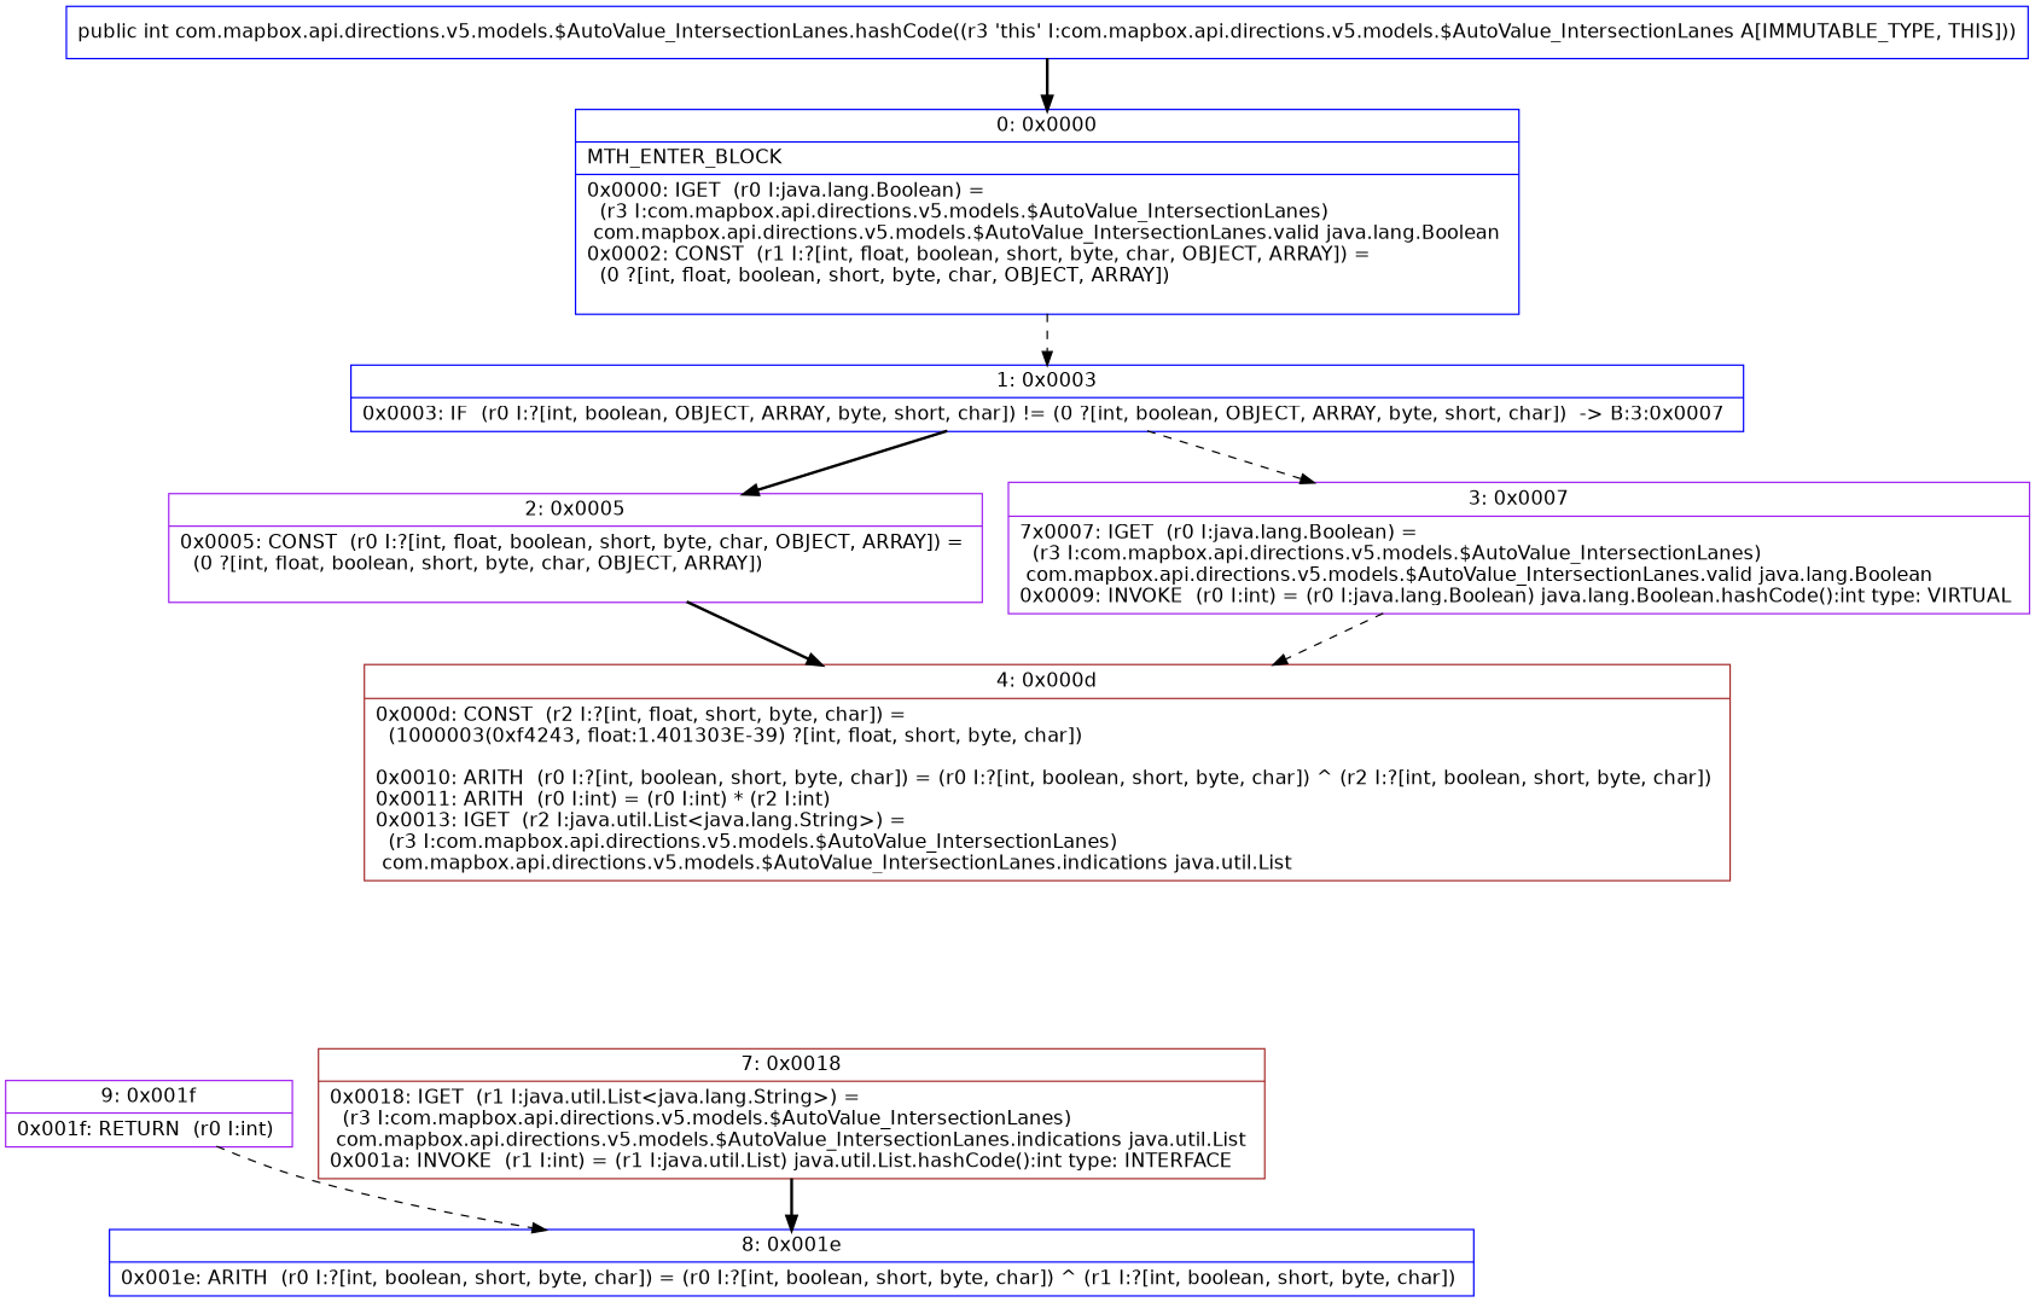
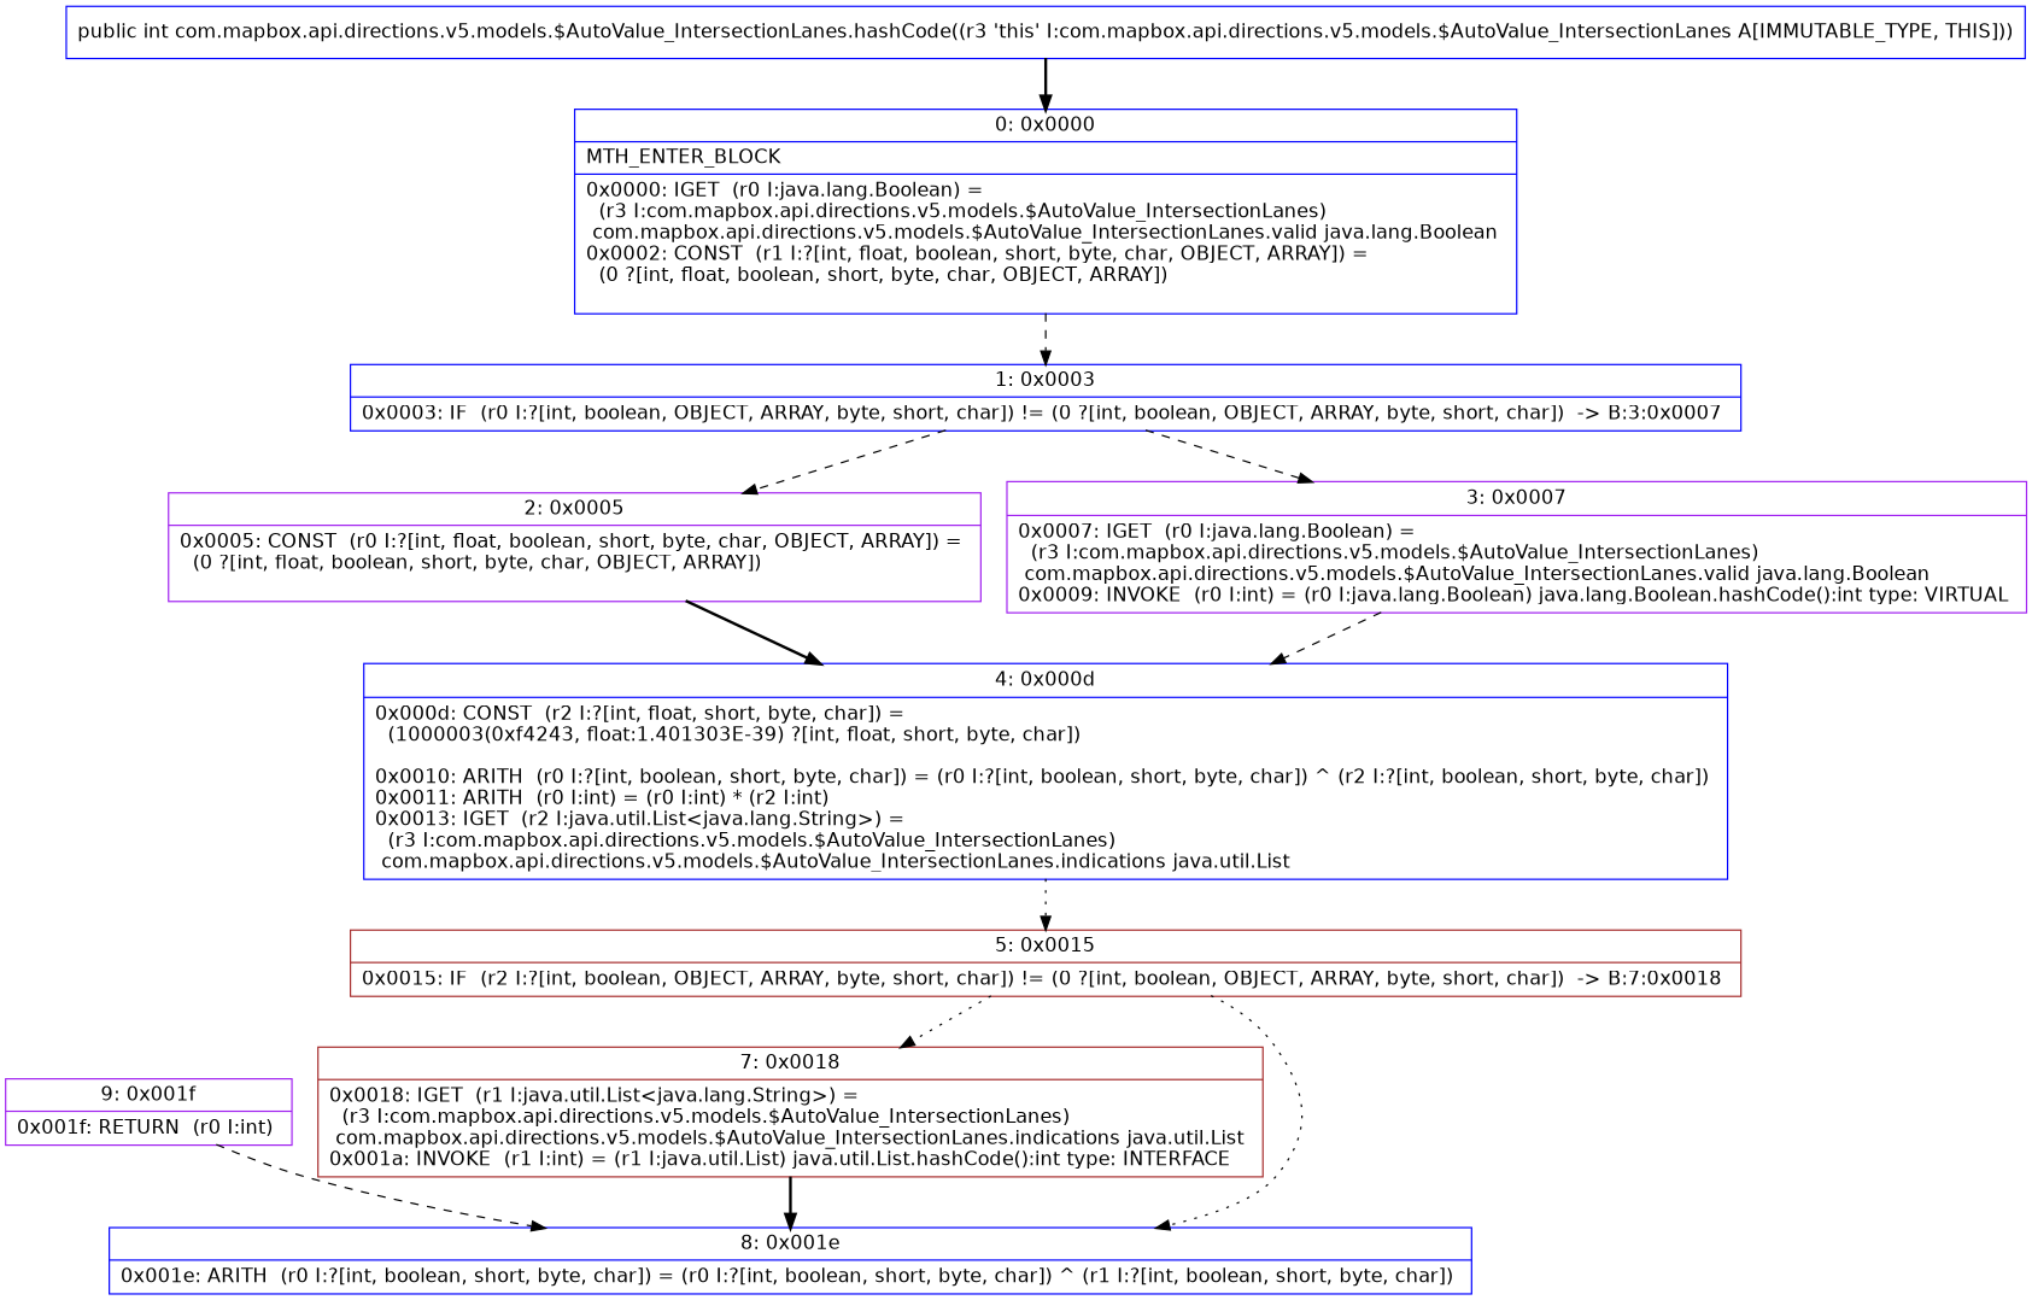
  digraph {
    fontname="DejaVu Sans"
    node [color=blue fontname="DejaVu Sans" shape=record]
    edge [fontname="DejaVu Sans" style=dashed]
    n1 [label="{0\:\ 0x0000|MTH_ENTER_BLOCK\l|0x0000: IGET  (r0 I:java.lang.Boolean) = \l  (r3 I:com.mapbox.api.directions.v5.models.$AutoValue_IntersectionLanes)\l com.mapbox.api.directions.v5.models.$AutoValue_IntersectionLanes.valid java.lang.Boolean \l0x0002: CONST  (r1 I:?[int, float, boolean, short, byte, char, OBJECT, ARRAY]) = \l  (0 ?[int, float, boolean, short, byte, char, OBJECT, ARRAY])\l \l}"]
    n2 [label="{1\:\ 0x0003|0x0003: IF  (r0 I:?[int, boolean, OBJECT, ARRAY, byte, short, char]) != (0 ?[int, boolean, OBJECT, ARRAY, byte, short, char])  \-\> B:3:0x0007 \l}"]
    n3 [color=purple label="{2\:\ 0x0005|0x0005: CONST  (r0 I:?[int, float, boolean, short, byte, char, OBJECT, ARRAY]) = \l  (0 ?[int, float, boolean, short, byte, char, OBJECT, ARRAY])\l \l}"]
-   n4 [color=purple label="{3\:\ 0x0007|7x0007: IGET  (r0 I:java.lang.Boolean) = \l  (r3 I:com.mapbox.api.directions.v5.models.$AutoValue_IntersectionLanes)\l com.mapbox.api.directions.v5.models.$AutoValue_IntersectionLanes.valid java.lang.Boolean \l0x0009: INVOKE  (r0 I:int) = (r0 I:java.lang.Boolean) java.lang.Boolean.hashCode():int type: VIRTUAL \l}"]
-   n5 [color=brown label="{4\:\ 0x000d|0x000d: CONST  (r2 I:?[int, float, short, byte, char]) = \l  (1000003(0xf4243, float:1.401303E\-39) ?[int, float, short, byte, char])\l \l0x0010: ARITH  (r0 I:?[int, boolean, short, byte, char]) = (r0 I:?[int, boolean, short, byte, char]) ^ (r2 I:?[int, boolean, short, byte, char]) \l0x0011: ARITH  (r0 I:int) = (r0 I:int) * (r2 I:int) \l0x0013: IGET  (r2 I:java.util.List\<java.lang.String\>) = \l  (r3 I:com.mapbox.api.directions.v5.models.$AutoValue_IntersectionLanes)\l com.mapbox.api.directions.v5.models.$AutoValue_IntersectionLanes.indications java.util.List \l}"]
+   n4 [color=purple label="{3\:\ 0x0007|0x0007: IGET  (r0 I:java.lang.Boolean) = \l  (r3 I:com.mapbox.api.directions.v5.models.$AutoValue_IntersectionLanes)\l com.mapbox.api.directions.v5.models.$AutoValue_IntersectionLanes.valid java.lang.Boolean \l0x0009: INVOKE  (r0 I:int) = (r0 I:java.lang.Boolean) java.lang.Boolean.hashCode():int type: VIRTUAL \l}"]
+   n5 [label="{4\:\ 0x000d|0x000d: CONST  (r2 I:?[int, float, short, byte, char]) = \l  (1000003(0xf4243, float:1.401303E\-39) ?[int, float, short, byte, char])\l \l0x0010: ARITH  (r0 I:?[int, boolean, short, byte, char]) = (r0 I:?[int, boolean, short, byte, char]) ^ (r2 I:?[int, boolean, short, byte, char]) \l0x0011: ARITH  (r0 I:int) = (r0 I:int) * (r2 I:int) \l0x0013: IGET  (r2 I:java.util.List\<java.lang.String\>) = \l  (r3 I:com.mapbox.api.directions.v5.models.$AutoValue_IntersectionLanes)\l com.mapbox.api.directions.v5.models.$AutoValue_IntersectionLanes.indications java.util.List \l}"]
+   n6 [color=brown label="{5\:\ 0x0015|0x0015: IF  (r2 I:?[int, boolean, OBJECT, ARRAY, byte, short, char]) != (0 ?[int, boolean, OBJECT, ARRAY, byte, short, char])  \-\> B:7:0x0018 \l}"]
    n7 [color=brown label="{7\:\ 0x0018|0x0018: IGET  (r1 I:java.util.List\<java.lang.String\>) = \l  (r3 I:com.mapbox.api.directions.v5.models.$AutoValue_IntersectionLanes)\l com.mapbox.api.directions.v5.models.$AutoValue_IntersectionLanes.indications java.util.List \l0x001a: INVOKE  (r1 I:int) = (r1 I:java.util.List) java.util.List.hashCode():int type: INTERFACE \l}"]
    n8 [label="{8\:\ 0x001e|0x001e: ARITH  (r0 I:?[int, boolean, short, byte, char]) = (r0 I:?[int, boolean, short, byte, char]) ^ (r1 I:?[int, boolean, short, byte, char]) \l}"]
    n9 [color=purple label="{9\:\ 0x001f|0x001f: RETURN  (r0 I:int) \l}"]
    n10 [label="{public int com.mapbox.api.directions.v5.models.$AutoValue_IntersectionLanes.hashCode((r3 'this' I:com.mapbox.api.directions.v5.models.$AutoValue_IntersectionLanes A[IMMUTABLE_TYPE, THIS])) }"]
    n1 -> n2
-   n2 -> n3 [style=bold]
+   n2 -> n3
    n2 -> n4
    n3 -> n5 [style=bold]
    n4 -> n5
+   n5 -> n6 [style=dotted]
+   n6 -> n7 [style=dotted]
+   n6 -> n8 [style=dotted]
    n7 -> n8 [style=bold]
    n9 -> n8
    n10 -> n1 [style=bold]
  }
